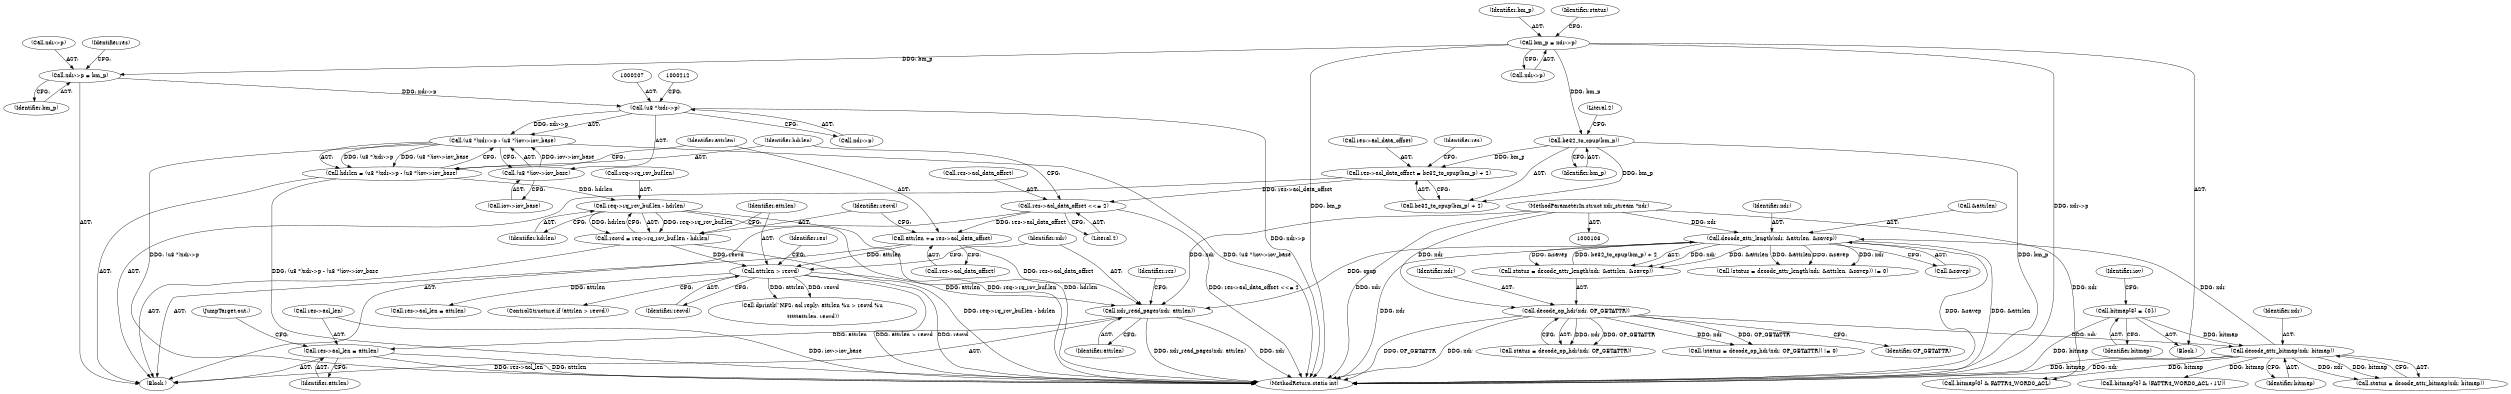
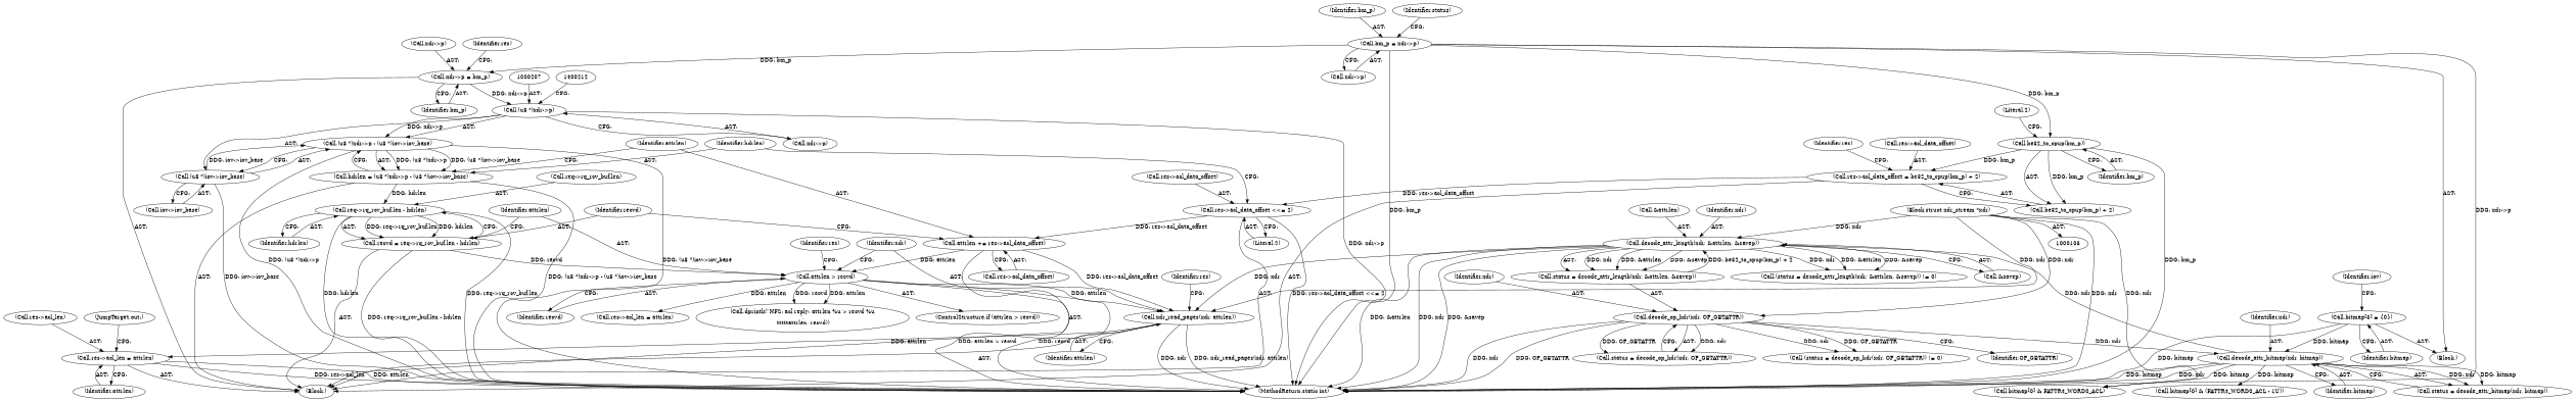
  digraph {
    n1 [label="(Call,xdr_read_pages(xdr, attrlen))"]
    n2 [label="(Call,res->acl_len = attrlen)"]
    n3 [label="(Block,)"]
    n4 [label="(Identifier,attrlen)"]
    n5 [label="(MethodReturn,static int)"]
    n6 [label="(Identifier,attrlen)"]
    n7 [label="(Call,decode_attr_length(xdr, &attrlen, &savep))"]
    n8 [label="(Call,(status = decode_attr_length(xdr, &attrlen, &savep)) != 0)"]
    n9 [label="(Call,&savep)"]
    n10 [label="(Call,status = decode_attr_length(xdr, &attrlen, &savep))"]
    n11 [label="(Call,decode_op_hdr(xdr, OP_GETATTR))"]
    n12 [label="(Call,decode_attr_bitmap(xdr, bitmap))"]
    n13 [label="(Call,status = decode_attr_bitmap(xdr, bitmap))"]
    n14 [label="(Call,bitmap[0] & (FATTR4_WORD0_ACL - 1U))"]
    n15 [label="(Call,bitmap[0] & FATTR4_WORD0_ACL)"]
    n16 [label="(Identifier,bitmap)"]
    n17 [label="(Call,status = decode_op_hdr(xdr, OP_GETATTR))"]
    n18 [label="(Call,(status = decode_op_hdr(xdr, OP_GETATTR)) != 0)"]
    n19 [label="(Identifier,OP_GETATTR)"]
-   n20 [label="(MethodParameterIn,struct xdr_stream *xdr)"]
+   n20 [label="(Block,struct xdr_stream *xdr)"]
    1000103
    n22 [label="(Call,bitmap[3] = {0})"]
    n23 [label="(Identifier,bitmap)"]
    n24 [label="(Block,)"]
    n25 [label="(Call,attrlen > recvd)"]
    n26 [label="(Call,res->acl_len = attrlen)"]
    n27 [label="(ControlStructure,if (attrlen > recvd))"]
    n28 [label="(Identifier,recvd)"]
    n29 [label="(Call,dprintk(\"NFS: acl reply: attrlen %u > recvd %u\n\",\n \t\t\t\t\tattrlen, recvd))"]
    n30 [label="(Call,attrlen += res->acl_data_offset)"]
    n31 [label="(Call,res->acl_data_offset)"]
    n32 [label="(Call,res->acl_data_offset <<= 2)"]
    n33 [label="(Literal,2)"]
    n34 [label="(Call,res->acl_data_offset = be32_to_cpup(bm_p) + 2)"]
    n35 [label="(Call,be32_to_cpup(bm_p) + 2)"]
    n36 [label="(Call,be32_to_cpup(bm_p))"]
    n37 [label="(Identifier,bm_p)"]
    n38 [label="(Call,bm_p = xdr->p)"]
    n39 [label="(Call,xdr->p = bm_p)"]
    n40 [label="(Call,xdr->p)"]
    n41 [label="(Call,(u8 *)xdr->p)"]
    n42 [label="(Identifier,bm_p)"]
    n43 [label="(Call,recvd = req->rq_rcv_buf.len - hdrlen)"]
    n44 [label="(Call,req->rq_rcv_buf.len - hdrlen)"]
    n45 [label="(Identifier,hdrlen)"]
    n46 [label="(Call,hdrlen = (u8 *)xdr->p - (u8 *)iov->iov_base)"]
    n47 [label="(Call,(u8 *)xdr->p - (u8 *)iov->iov_base)"]
    n48 [label="(Call,(u8 *)iov->iov_base)"]
    n49 [label="(Call,iov->iov_base)"]
    n50 [label="(Call,xdr->p)"]
    n51 [label="(Identifier,iov)"]
    n52 [label="(JumpTarget,out:)"]
    n53 [label="(Identifier,bm_p)"]
    n54 [label="(Identifier,hdrlen)"]
    n55 [label="(Call,res->acl_data_offset)"]
    n56 [label="(Identifier,status)"]
    n57 [label="(Call,&attrlen)"]
    n58 [label="(Identifier,attrlen)"]
    n59 [label="(Literal,2)"]
    n60 [label="(Identifier,xdr)"]
    n61 [label="(Identifier,xdr)"]
    n62 [label="(Call,res->acl_data_offset)"]
    n63 [label="(Identifier,res)"]
    n64 [label="(Call,xdr->p)"]
    n65 [label="(Identifier,xdr)"]
    n66 [label="(Identifier,xdr)"]
    n67 [label="(Identifier,res)"]
    n68 [label="(Identifier,res)"]
    n69 [label="(Call,req->rq_rcv_buf.len)"]
    n70 [label="(Identifier,recvd)"]
    n71 [label="(Identifier,attrlen)"]
    n72 [label="(Identifier,res)"]
    n73 [label="(Call,res->acl_len)"]
    1000207
-   1000212
+   1000212 [label=1400212]
    n1 -> n2 [label="DDG: attrlen"]
    n1 -> n3 [label="AST: "]
    n1 -> n4 [label="CFG: "]
    n1 -> n5 [label="DDG: xdr_read_pages(xdr, attrlen)"]
    n1 -> n5 [label="DDG: xdr"]
    n2 -> n3 [label="AST: "]
    n2 -> n5 [label="DDG: res->acl_len"]
    n2 -> n5 [label="DDG: attrlen"]
    n2 -> n6 [label="CFG: "]
    n4 -> n1 [label="AST: "]
    n6 -> n2 [label="AST: "]
-   n7 -> n1 [label="DDG: cpup"]
+   n7 -> n1 [label="DDG: xdr"]
    n7 -> n5 [label="DDG: &savep"]
    n7 -> n5 [label="DDG: &attrlen"]
    n7 -> n5 [label="DDG: xdr"]
    n7 -> n8 [label="DDG: xdr"]
    n7 -> n8 [label="DDG: &attrlen"]
    n7 -> n8 [label="DDG: &savep"]
    n7 -> n9 [label="CFG: "]
    n7 -> n10 [label="AST: "]
    n7 -> n10 [label="DDG: xdr"]
    n7 -> n10 [label="DDG: &attrlen"]
    n7 -> n10 [label="DDG: &savep"]
    n9 -> n7 [label="AST: "]
    n10 -> n7 [label="DDG: be32_to_cpup(bm_p) + 2"]
    n10 -> n11 [label="AST: "]
    n11 -> n5 [label="DDG: OP_GETATTR"]
    n11 -> n5 [label="DDG: xdr"]
    n11 -> n12 [label="DDG: xdr"]
    n11 -> n17 [label="AST: "]
    n11 -> n17 [label="DDG: xdr"]
    n11 -> n17 [label="DDG: OP_GETATTR"]
    n11 -> n18 [label="DDG: xdr"]
    n11 -> n18 [label="DDG: OP_GETATTR"]
    n11 -> n19 [label="CFG: "]
    n12 -> n5 [label="DDG: bitmap"]
    n12 -> n5 [label="DDG: xdr"]
    n12 -> n7 [label="DDG: xdr"]
    n12 -> n13 [label="AST: "]
    n12 -> n13 [label="DDG: xdr"]
    n12 -> n13 [label="DDG: bitmap"]
    n12 -> n14 [label="DDG: bitmap"]
    n12 -> n15 [label="DDG: bitmap"]
    n12 -> n16 [label="CFG: "]
    n13 -> n12 [label="CFG: "]
    n16 -> n12 [label="AST: "]
    n17 -> n11 [label="CFG: "]
    n20 -> n1 [label="DDG: xdr"]
    n20 -> n5 [label="DDG: xdr"]
    n20 -> n7 [label="DDG: xdr"]
    n20 -> n11 [label="DDG: xdr"]
    n20 -> n15 [label="DDG: xdr"]
    n20 -> 1000103 [label="AST: "]
    n22 -> n5 [label="DDG: bitmap"]
    n22 -> n12 [label="DDG: bitmap"]
    n22 -> n23 [label="CFG: "]
    n22 -> n24 [label="AST: "]
    n23 -> n22 [label="AST: "]
    n25 -> n1 [label="DDG: attrlen"]
    n25 -> n5 [label="DDG: attrlen > recvd"]
    n25 -> n5 [label="DDG: recvd"]
    n25 -> n26 [label="DDG: attrlen"]
-   n25 -> n27 [label="CFG: "]
+   n25 -> n27 [label="AST: "]
    n25 -> n28 [label="CFG: "]
    n25 -> n29 [label="DDG: attrlen"]
    n25 -> n29 [label="DDG: recvd"]
    n28 -> n25 [label="AST: "]
    n30 -> n1 [label="DDG: res->acl_data_offset"]
    n30 -> n3 [label="AST: "]
    n30 -> n25 [label="DDG: attrlen"]
    n30 -> n31 [label="CFG: "]
    n31 -> n30 [label="AST: "]
    n32 -> n3 [label="AST: "]
    n32 -> n5 [label="DDG: res->acl_data_offset <<= 2"]
    n32 -> n30 [label="DDG: res->acl_data_offset"]
    n32 -> n33 [label="CFG: "]
    n33 -> n32 [label="AST: "]
    n34 -> n3 [label="AST: "]
    n34 -> n32 [label="DDG: res->acl_data_offset"]
    n34 -> n35 [label="CFG: "]
    n35 -> n34 [label="AST: "]
    n36 -> n5 [label="DDG: bm_p"]
    n36 -> n34 [label="DDG: bm_p"]
    n36 -> n35 [label="AST: "]
    n36 -> n35 [label="DDG: bm_p"]
    n36 -> n37 [label="CFG: "]
    n37 -> n36 [label="AST: "]
    n38 -> n5 [label="DDG: xdr->p"]
    n38 -> n5 [label="DDG: bm_p"]
    n38 -> n24 [label="AST: "]
    n38 -> n36 [label="DDG: bm_p"]
    n38 -> n39 [label="DDG: bm_p"]
    n38 -> n40 [label="CFG: "]
    n39 -> n3 [label="AST: "]
    n39 -> n41 [label="DDG: xdr->p"]
    n39 -> n42 [label="CFG: "]
    n40 -> n38 [label="AST: "]
    n41 -> n5 [label="DDG: xdr->p"]
    n41 -> n47 [label="AST: "]
    n41 -> n47 [label="DDG: xdr->p"]
    n41 -> n48 [label="AST: "]
    n41 -> n50 [label="CFG: "]
    n42 -> n39 [label="AST: "]
    n43 -> n3 [label="AST: "]
    n43 -> n5 [label="DDG: req->rq_rcv_buf.len - hdrlen"]
    n43 -> n25 [label="DDG: recvd"]
    n43 -> n44 [label="CFG: "]
    n44 -> n5 [label="DDG: hdrlen"]
    n44 -> n5 [label="DDG: req->rq_rcv_buf.len"]
    n44 -> n43 [label="AST: "]
    n44 -> n43 [label="DDG: req->rq_rcv_buf.len"]
    n44 -> n43 [label="DDG: hdrlen"]
    n44 -> n45 [label="CFG: "]
    n45 -> n44 [label="AST: "]
    n46 -> n3 [label="AST: "]
    n46 -> n5 [label="DDG: (u8 *)xdr->p - (u8 *)iov->iov_base"]
    n46 -> n44 [label="DDG: hdrlen"]
    n46 -> n47 [label="CFG: "]
    n47 -> n5 [label="DDG: (u8 *)xdr->p"]
    n47 -> n5 [label="DDG: (u8 *)iov->iov_base"]
    n47 -> n46 [label="AST: "]
    n47 -> n46 [label="DDG: (u8 *)xdr->p"]
    n47 -> n46 [label="DDG: (u8 *)iov->iov_base"]
    n47 -> n48 [label="CFG: "]
-   n73 -> n5 [label="DDG: iov->iov_base"]
+   n48 -> n5 [label="DDG: iov->iov_base"]
    n48 -> n47 [label="AST: "]
    n48 -> n47 [label="DDG: iov->iov_base"]
    n48 -> n49 [label="CFG: "]
    n49 -> n48 [label="AST: "]
    n50 -> n41 [label="AST: "]
    n51 -> n22 [label="CFG: "]
    n52 -> n2 [label="CFG: "]
    n53 -> n38 [label="AST: "]
    n54 -> n32 [label="CFG: "]
    n54 -> n46 [label="AST: "]
    n55 -> n32 [label="AST: "]
    n56 -> n38 [label="CFG: "]
    n57 -> n7 [label="AST: "]
    n58 -> n25 [label="AST: "]
    n58 -> n43 [label="CFG: "]
    n59 -> n36 [label="CFG: "]
    n60 -> n1 [label="AST: "]
    n60 -> n25 [label="CFG: "]
    n61 -> n11 [label="AST: "]
    n62 -> n34 [label="AST: "]
    n63 -> n1 [label="CFG: "]
    n64 -> n39 [label="AST: "]
    n65 -> n12 [label="AST: "]
    n66 -> n7 [label="AST: "]
    n67 -> n34 [label="CFG: "]
    n68 -> n25 [label="CFG: "]
    n69 -> n44 [label="AST: "]
    n70 -> n30 [label="CFG: "]
    n70 -> n43 [label="AST: "]
    n71 -> n30 [label="AST: "]
    n71 -> n46 [label="CFG: "]
    n72 -> n39 [label="CFG: "]
    n73 -> n2 [label="AST: "]
    1000207 -> n41 [label="AST: "]
    1000212 -> n41 [label="CFG: "]
  }
